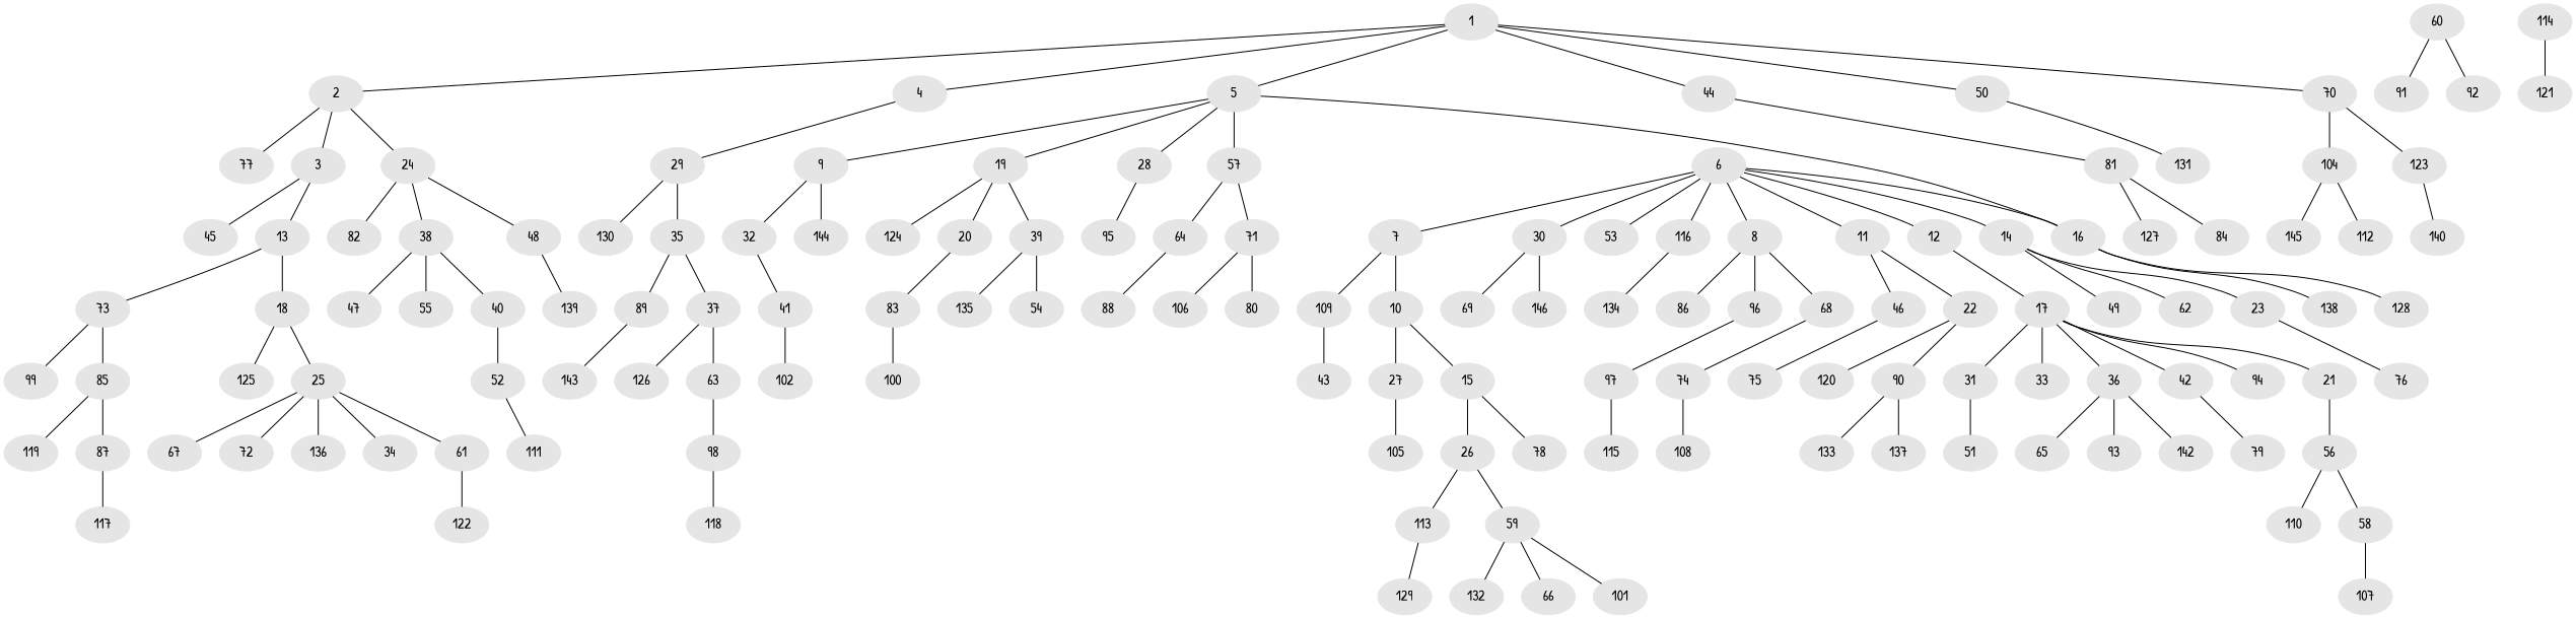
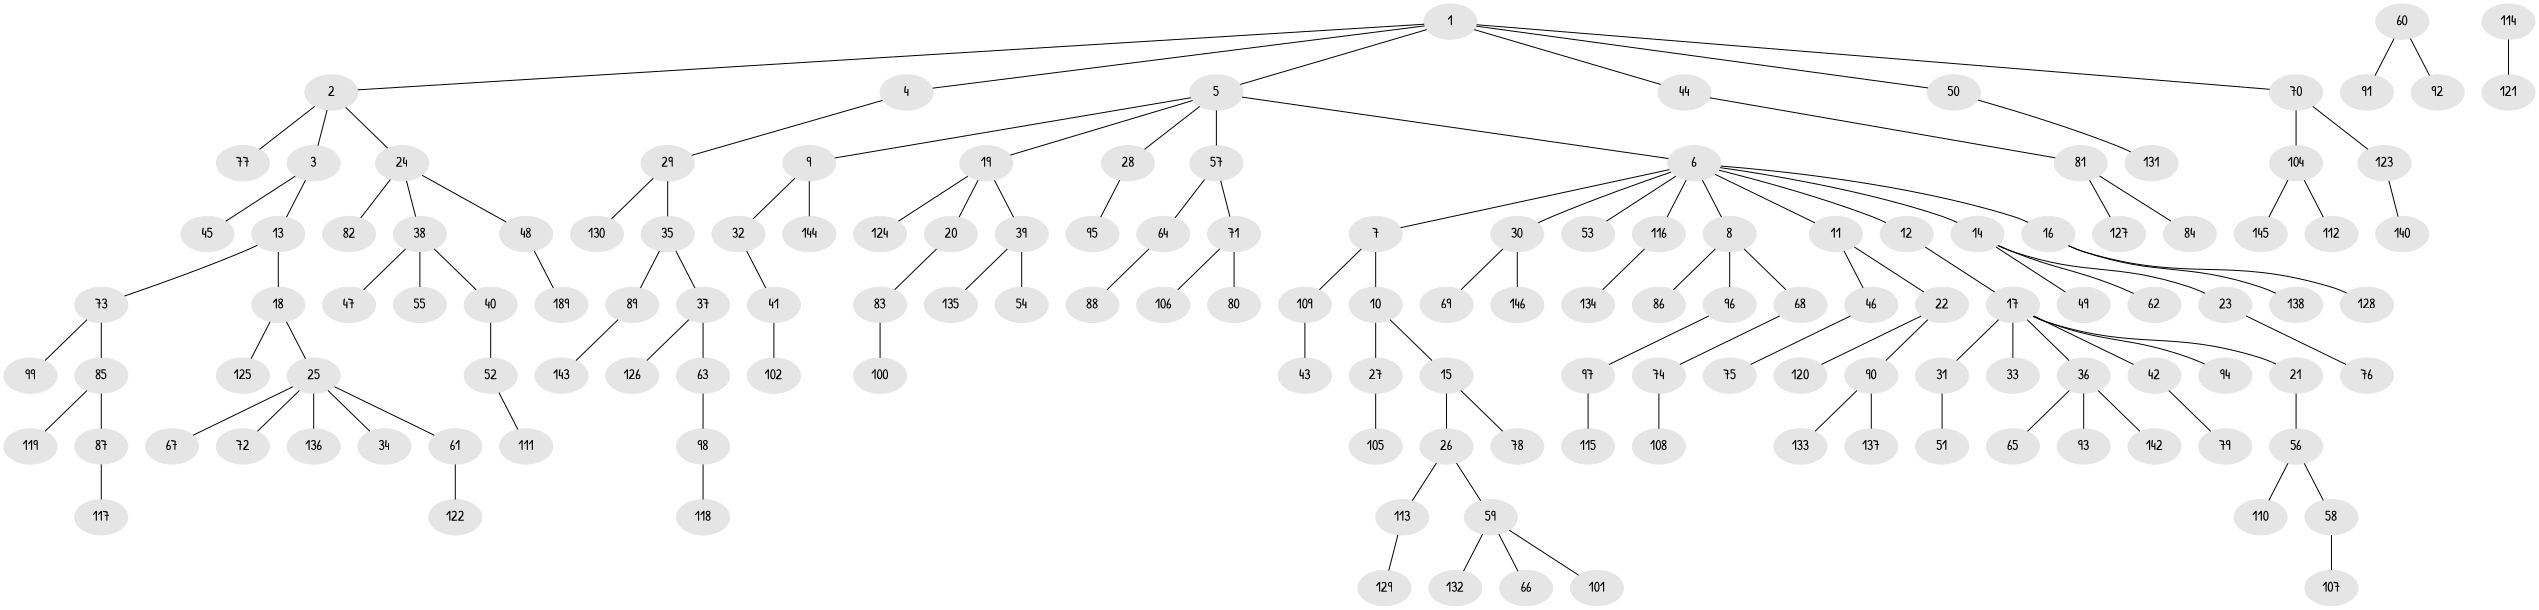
  graph {
    fontname="Patrick Hand"
    node [color=gray90 fontname="Patrick Hand" style=filled]
    edge [fontname="Patrick Hand"]
    1
    2
    4
    5
    44
    50
    70
    3
    24
    77
    29
    6
    9
    19
    28
    57
    81
    131
    104
    123
    13
    45
    38
    48
    82
    18
    73
    35
    130
    7
    8
    11
    12
    14
    16
    30
    53
    116
    32
    144
    20
    39
    124
    95
    64
    71
    10
    109
    68
    86
    96
    22
    46
    17
    23
    49
    62
    128
    138
    69
    146
    134
    15
    27
    43
    74
    97
    41
    26
    78
    105
    90
    120
    75
    21
    31
    33
    36
    42
    94
    25
    125
    85
    99
    76
    59
    113
    56
    51
    65
    93
    142
    79
    34
    61
    67
    72
    136
    83
    54
    135
    100
    58
    110
    133
    137
    40
    47
    55
-   139
+   139 [label=189]
    122
    66
    101
    132
    129
    37
    89
    102
    63
    126
    143
    60
    91
    92
    98
    52
    111
    84
    127
    107
    88
    80
    106
    118
    108
    112
    145
    140
    87
    119
    117
    115
    114
    121
    1 -- 2
    1 -- 4
    1 -- 5
    1 -- 44
    1 -- 50
    1 -- 70
    2 -- 3
    2 -- 24
    2 -- 77
    4 -- 29
-   5 -- 16
+   5 -- 6
    5 -- 9
    5 -- 19
    5 -- 28
    5 -- 57
    44 -- 81
    50 -- 131
    70 -- 104
    70 -- 123
    3 -- 13
    3 -- 45
    24 -- 38
    24 -- 48
    24 -- 82
    29 -- 35
    29 -- 130
    6 -- 7
    6 -- 8
    6 -- 11
    6 -- 12
    6 -- 14
    6 -- 16
    6 -- 30
    6 -- 53
    6 -- 116
    9 -- 32
    9 -- 144
    19 -- 20
    19 -- 39
    19 -- 124
    28 -- 95
    57 -- 64
    57 -- 71
    81 -- 84
    81 -- 127
    104 -- 112
    104 -- 145
    123 -- 140
    13 -- 18
    13 -- 73
    38 -- 40
    38 -- 47
    38 -- 55
    48 -- 139
    18 -- 25
    18 -- 125
    73 -- 85
    73 -- 99
    35 -- 37
    35 -- 89
    7 -- 10
    7 -- 109
    8 -- 68
    8 -- 86
    8 -- 96
    11 -- 22
    11 -- 46
    12 -- 17
    14 -- 23
    14 -- 49
    14 -- 62
    16 -- 128
    16 -- 138
    30 -- 69
    30 -- 146
    116 -- 134
    32 -- 41
    20 -- 83
    39 -- 54
    39 -- 135
    64 -- 88
    71 -- 80
    71 -- 106
    10 -- 15
    10 -- 27
    109 -- 43
    68 -- 74
    96 -- 97
    22 -- 90
    22 -- 120
    46 -- 75
    17 -- 21
    17 -- 31
    17 -- 33
    17 -- 36
    17 -- 42
    17 -- 94
    23 -- 76
    15 -- 26
    15 -- 78
    27 -- 105
    74 -- 108
    97 -- 115
    41 -- 102
    26 -- 59
    26 -- 113
    90 -- 133
    90 -- 137
    21 -- 56
    31 -- 51
    36 -- 65
    36 -- 93
    36 -- 142
    42 -- 79
    25 -- 34
    25 -- 61
    25 -- 67
    25 -- 72
    25 -- 136
    85 -- 87
    85 -- 119
    59 -- 66
    59 -- 101
    59 -- 132
    113 -- 129
    56 -- 58
    56 -- 110
    61 -- 122
    83 -- 100
    58 -- 107
    40 -- 52
    37 -- 63
    37 -- 126
    89 -- 143
    63 -- 98
    60 -- 91
    60 -- 92
    98 -- 118
    52 -- 111
    87 -- 117
    114 -- 121
  }
